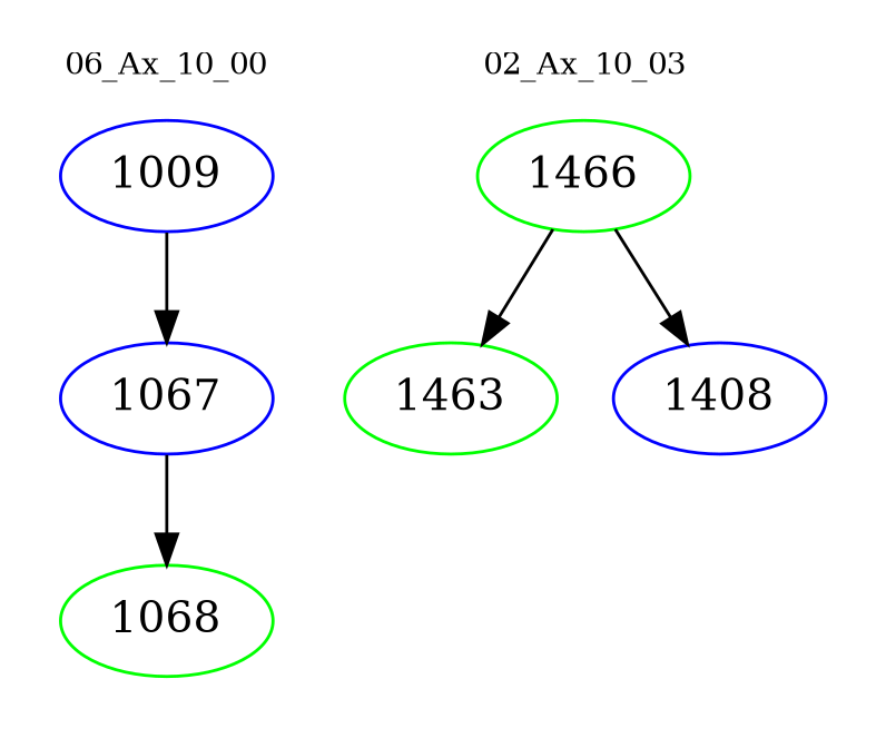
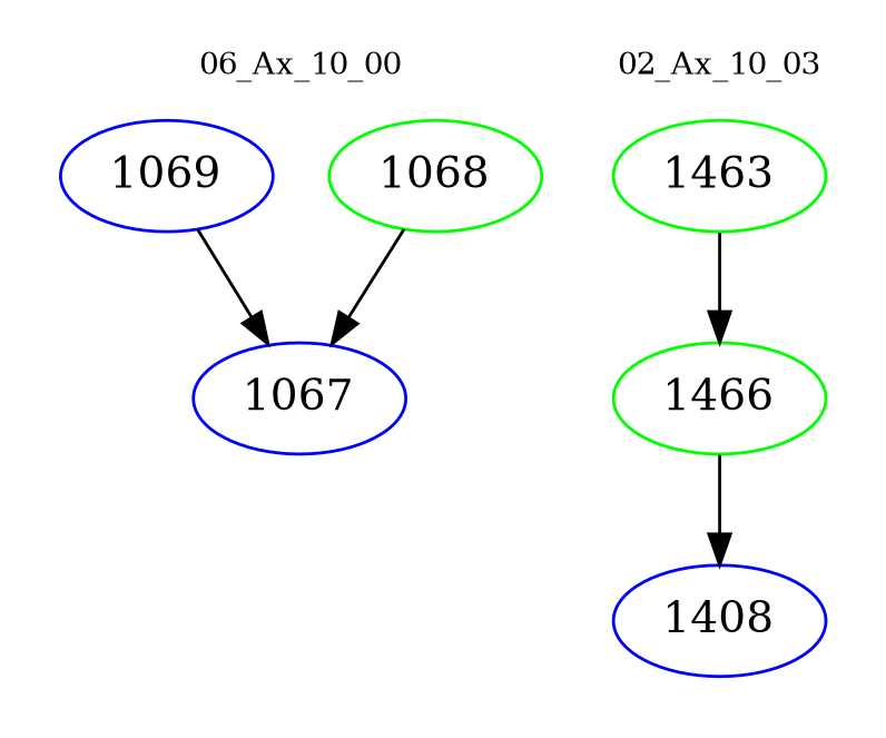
  digraph {
    node [color=green]
    edge [color=black]
    n1 [label=1068]
    n2 [color=blue label=1067]
-   n3 [color=blue label=1009]
+   n3 [color=blue label=1069]
    n4 [label=1463]
    n5 [label=1466]
    n6 [color=blue label=1408]
    subgraph cluster_1 {
      color=white
      fontsize=10
      label="06_Ax_10_00"
      n1
      n2
      n3
    }
    subgraph cluster_2 {
      color=white
      fontsize=10
      label="02_Ax_10_03"
      n4
      n5
      n6
    }
-   n2 -> n1
+   n1 -> n2
    n3 -> n2
-   n5 -> n4
+   n4 -> n5
    n5 -> n6
  }
